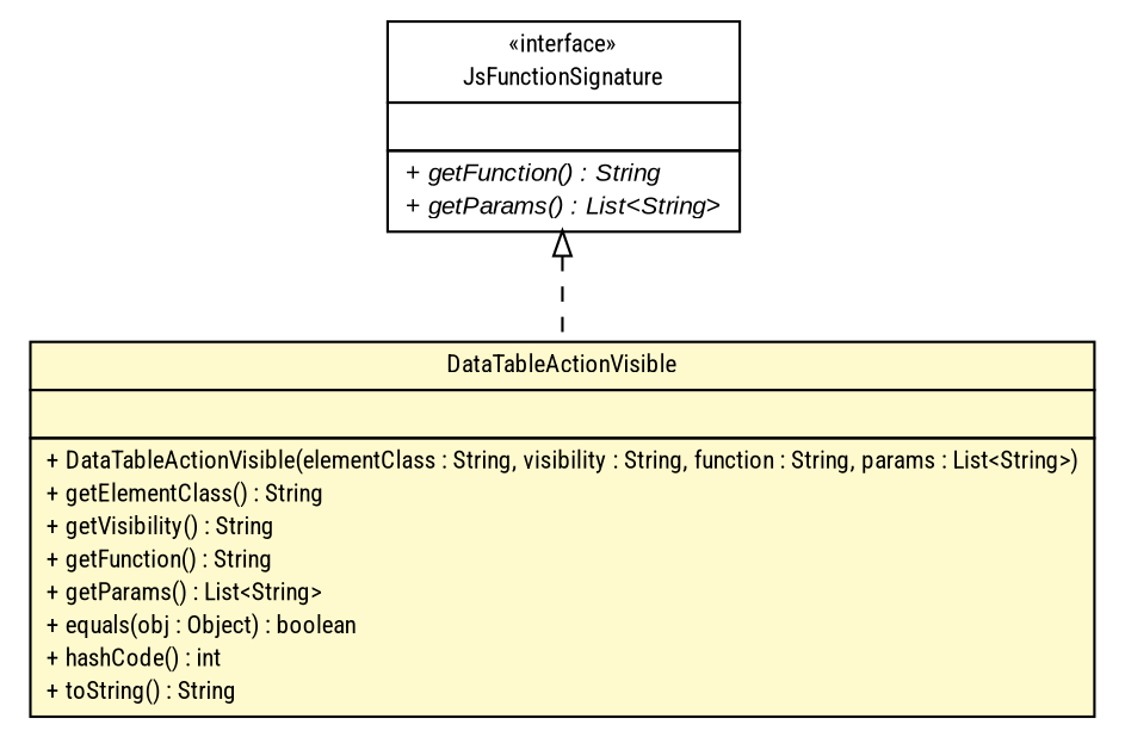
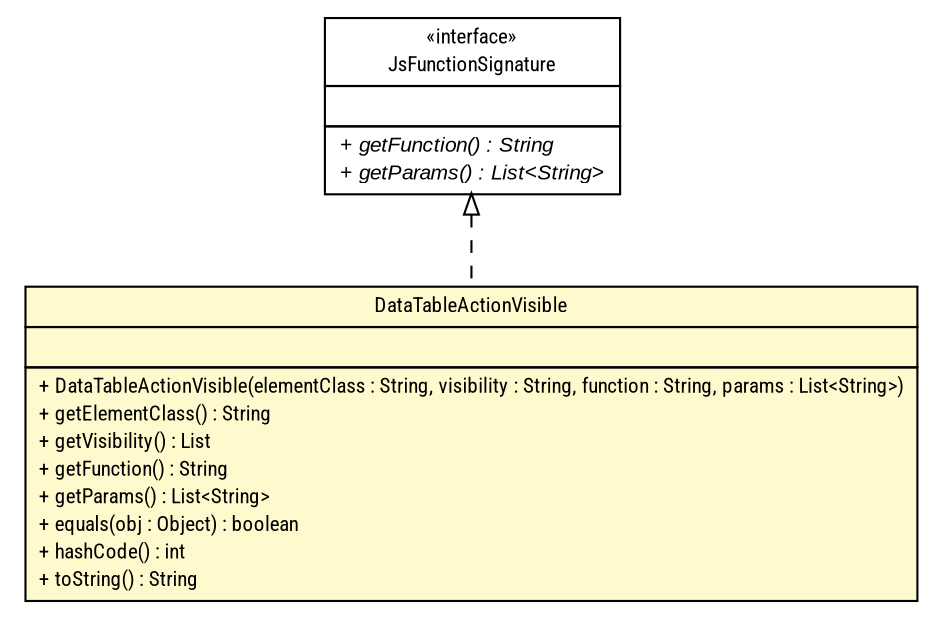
  digraph {
    nodesep=0.25
    ranksep=0.5
    fontname="Roboto Condensed"
    node [fontcolor=black fontname="Roboto Condensed" fontsize=10.0 shape=plaintext]
    n1 [label=<<table title="br.gov.to.sefaz.presentation.managedbean.composites.domain.JsFunctionSignature" border="0" cellborder="1" cellspacing="0" cellpadding="2" port="p" href="./JsFunctionSignature.html"> 		<tr><td><table border="0" cellspacing="0" cellpadding="1"> <tr><td align="center" balign="center"> &#171;interface&#187; </td></tr> <tr><td align="center" balign="center"> JsFunctionSignature </td></tr> 		</table></td></tr> 		<tr><td><table border="0" cellspacing="0" cellpadding="1"> <tr><td align="left" balign="left">  </td></tr> 		</table></td></tr> 		<tr><td><table border="0" cellspacing="0" cellpadding="1"> <tr><td align="left" balign="left"><font face="arial italic" point-size="10.0"> + getFunction() : String </font></td></tr> <tr><td align="left" balign="left"><font face="arial italic" point-size="10.0"> + getParams() : List&lt;String&gt; </font></td></tr> 		</table></td></tr> 		</table>>]
-   n2 [label=<<table title="br.gov.to.sefaz.presentation.managedbean.composites.domain.DataTableActionVisible" border="0" cellborder="1" cellspacing="0" cellpadding="2" port="p" bgcolor="lemonChiffon" href="./DataTableActionVisible.html"> 		<tr><td><table border="0" cellspacing="0" cellpadding="1"> <tr><td align="center" balign="center"> DataTableActionVisible </td></tr> 		</table></td></tr> 		<tr><td><table border="0" cellspacing="0" cellpadding="1"> <tr><td align="left" balign="left">  </td></tr> 		</table></td></tr> 		<tr><td><table border="0" cellspacing="0" cellpadding="1"> <tr><td align="left" balign="left"> + DataTableActionVisible(elementClass : String, visibility : String, function : String, params : List&lt;String&gt;) </td></tr> <tr><td align="left" balign="left"> + getElementClass() : String </td></tr> <tr><td align="left" balign="left"> + getVisibility() : String </td></tr> <tr><td align="left" balign="left"> + getFunction() : String </td></tr> <tr><td align="left" balign="left"> + getParams() : List&lt;String&gt; </td></tr> <tr><td align="left" balign="left"> + equals(obj : Object) : boolean </td></tr> <tr><td align="left" balign="left"> + hashCode() : int </td></tr> <tr><td align="left" balign="left"> + toString() : String </td></tr> 		</table></td></tr> 		</table>>]
+   n2 [label=<<table title="br.gov.to.sefaz.presentation.managedbean.composites.domain.DataTableActionVisible" border="0" cellborder="1" cellspacing="0" cellpadding="2" port="p" bgcolor="lemonChiffon" href="./DataTableActionVisible.html"> 		<tr><td><table border="0" cellspacing="0" cellpadding="1"> <tr><td align="center" balign="center"> DataTableActionVisible </td></tr> 		</table></td></tr> 		<tr><td><table border="0" cellspacing="0" cellpadding="1"> <tr><td align="left" balign="left">  </td></tr> 		</table></td></tr> 		<tr><td><table border="0" cellspacing="0" cellpadding="1"> <tr><td align="left" balign="left"> + DataTableActionVisible(elementClass : String, visibility : String, function : String, params : List&lt;String&gt;) </td></tr> <tr><td align="left" balign="left"> + getElementClass() : String </td></tr> <tr><td align="left" balign="left"> + getVisibility() : List </td></tr> <tr><td align="left" balign="left"> + getFunction() : String </td></tr> <tr><td align="left" balign="left"> + getParams() : List&lt;String&gt; </td></tr> <tr><td align="left" balign="left"> + equals(obj : Object) : boolean </td></tr> <tr><td align="left" balign="left"> + hashCode() : int </td></tr> <tr><td align="left" balign="left"> + toString() : String </td></tr> 		</table></td></tr> 		</table>>]
    n1 -> n2 [arrowtail=empty dir=back fontname="Roboto Condensed" fontsize=10 headport=p labelfontname=arial labelfontsize=10 style=dashed tailport=p]
  }
